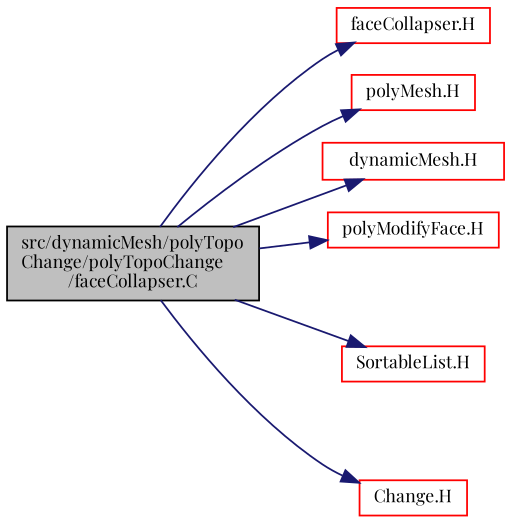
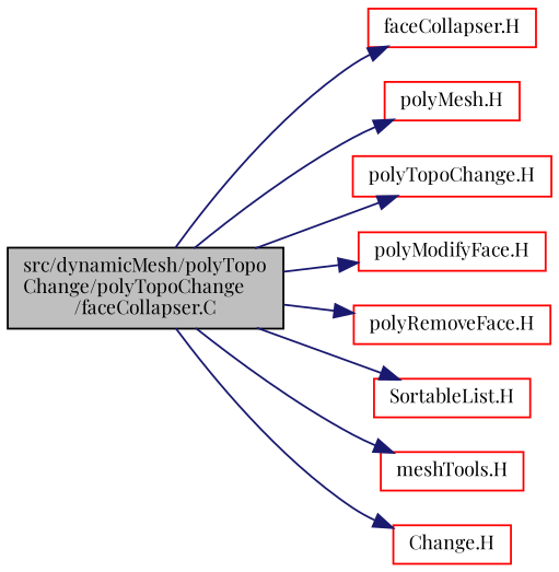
  digraph {
    fontname="Playfair Display"
    rankdir=LR
    node [color=red fontname="Playfair Display" fontsize=10 shape=record]
    edge [color=midnightblue fontname="Playfair Display" fontsize=10 labelfontname=FreeSans labelfontsize=10 style=solid]
    n1 [color=black fillcolor=grey75 fontcolor=black height=0.2 label="src/dynamicMesh/polyTopo\lChange/polyTopoChange\l/faceCollapser.C" style=filled width=0.4]
    n2 [height=0.2 label="faceCollapser.H" width=0.4]
    n3 [height=0.2 label="polyMesh.H" width=0.4]
-   n4 [height=0.2 label="dynamicMesh.H" width=0.4]
+   n4 [height=0.2 label="polyTopoChange.H" width=0.4]
    n5 [height=0.2 label="polyModifyFace.H" width=0.4]
+   n6 [height=0.2 label="polyRemoveFace.H" width=0.4]
    n7 [height=0.2 label="SortableList.H" width=0.4]
+   n8 [height=0.2 label="meshTools.H" width=0.4]
    n9 [height=0.2 label="Change.H" width=0.4]
    n1 -> n2
    n1 -> n3
    n1 -> n4
    n1 -> n5
+   n1 -> n6
    n1 -> n7
+   n1 -> n8
    n1 -> n9
  }
